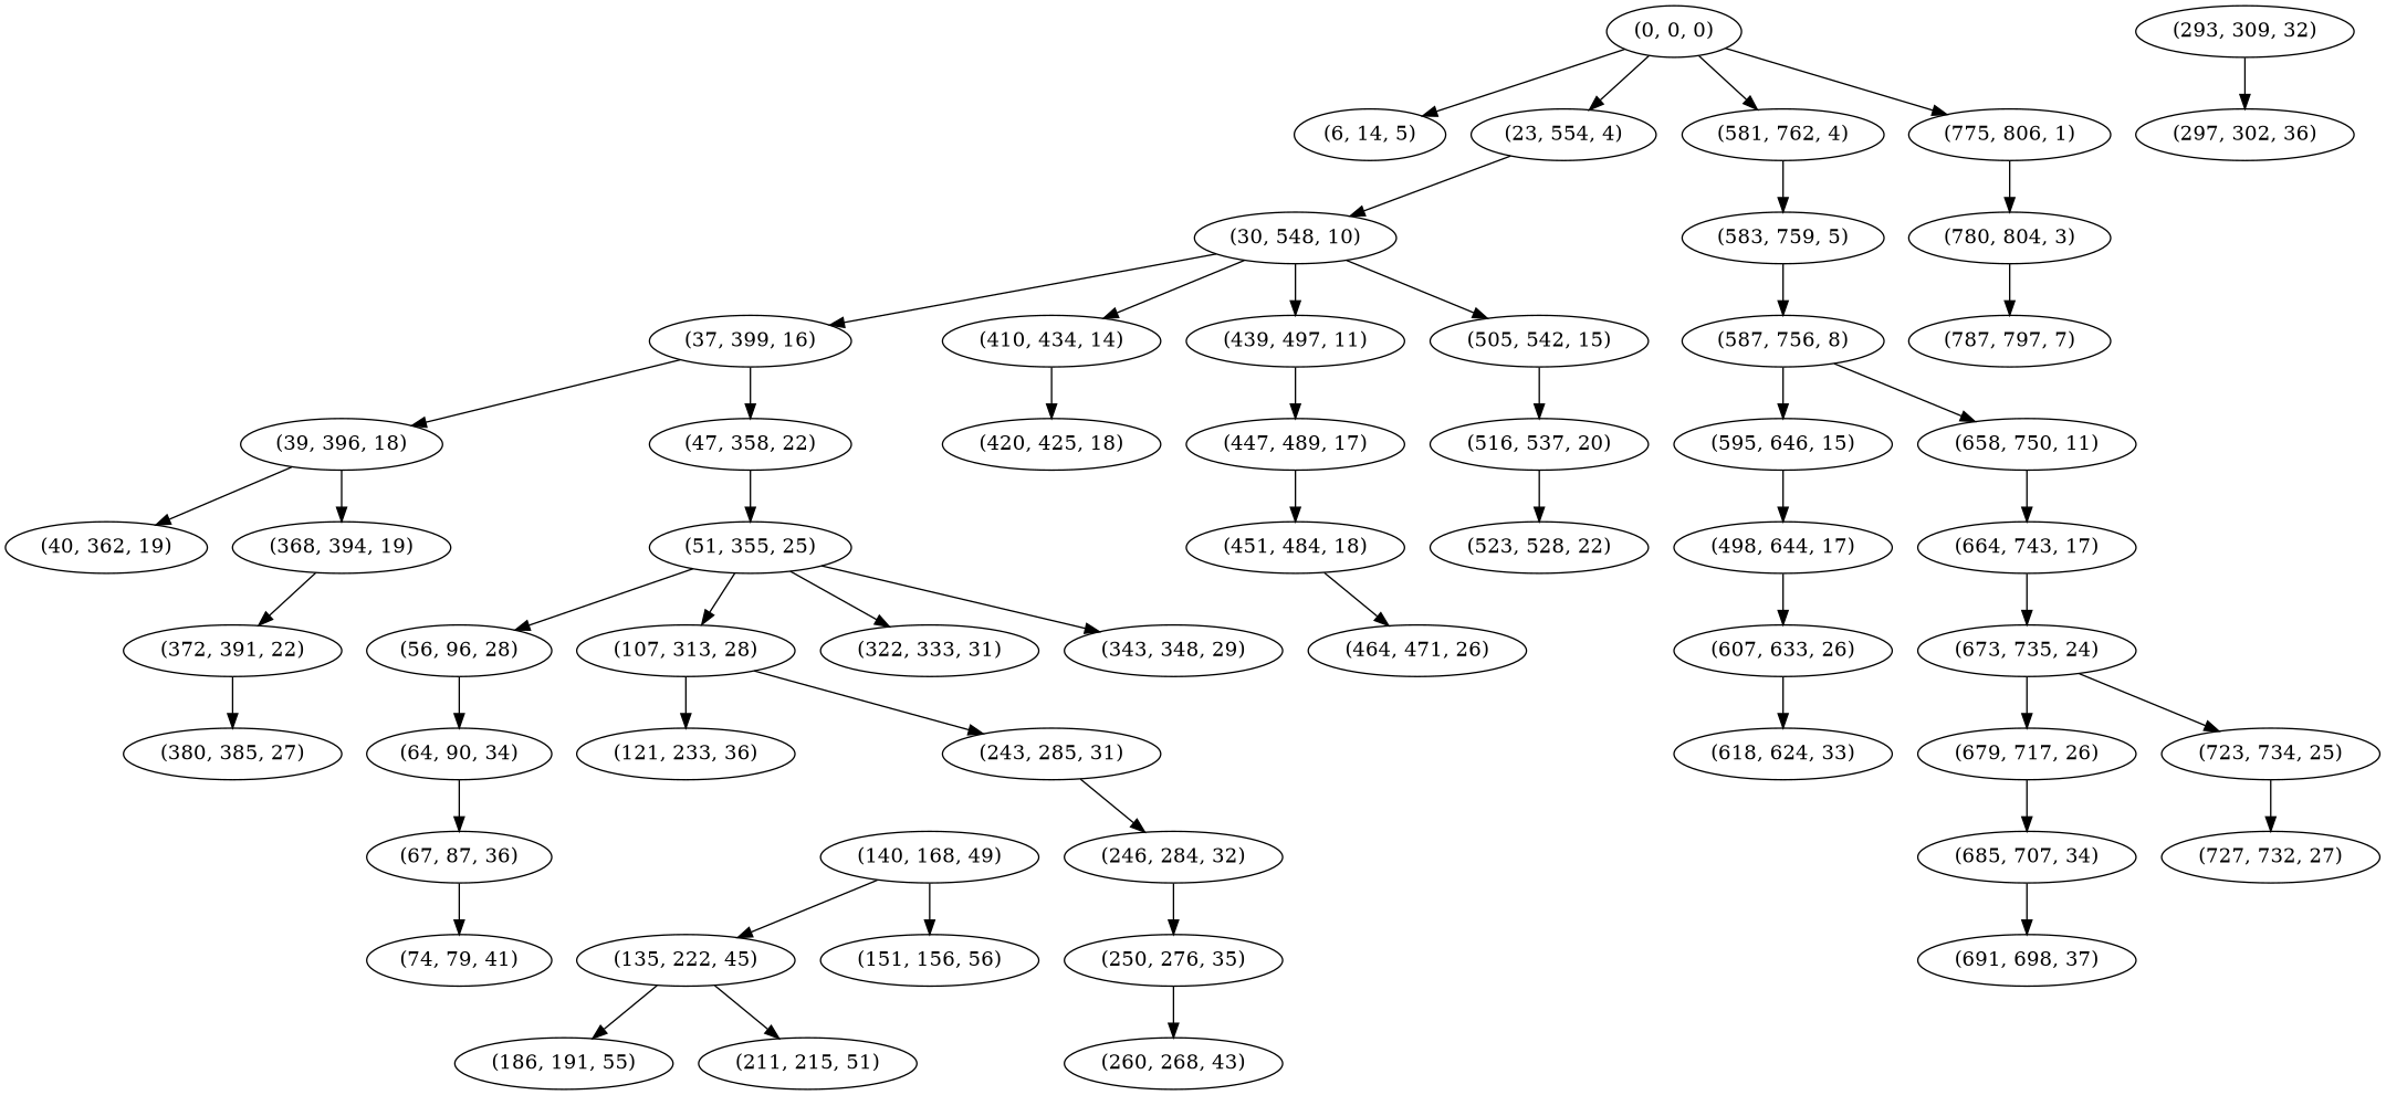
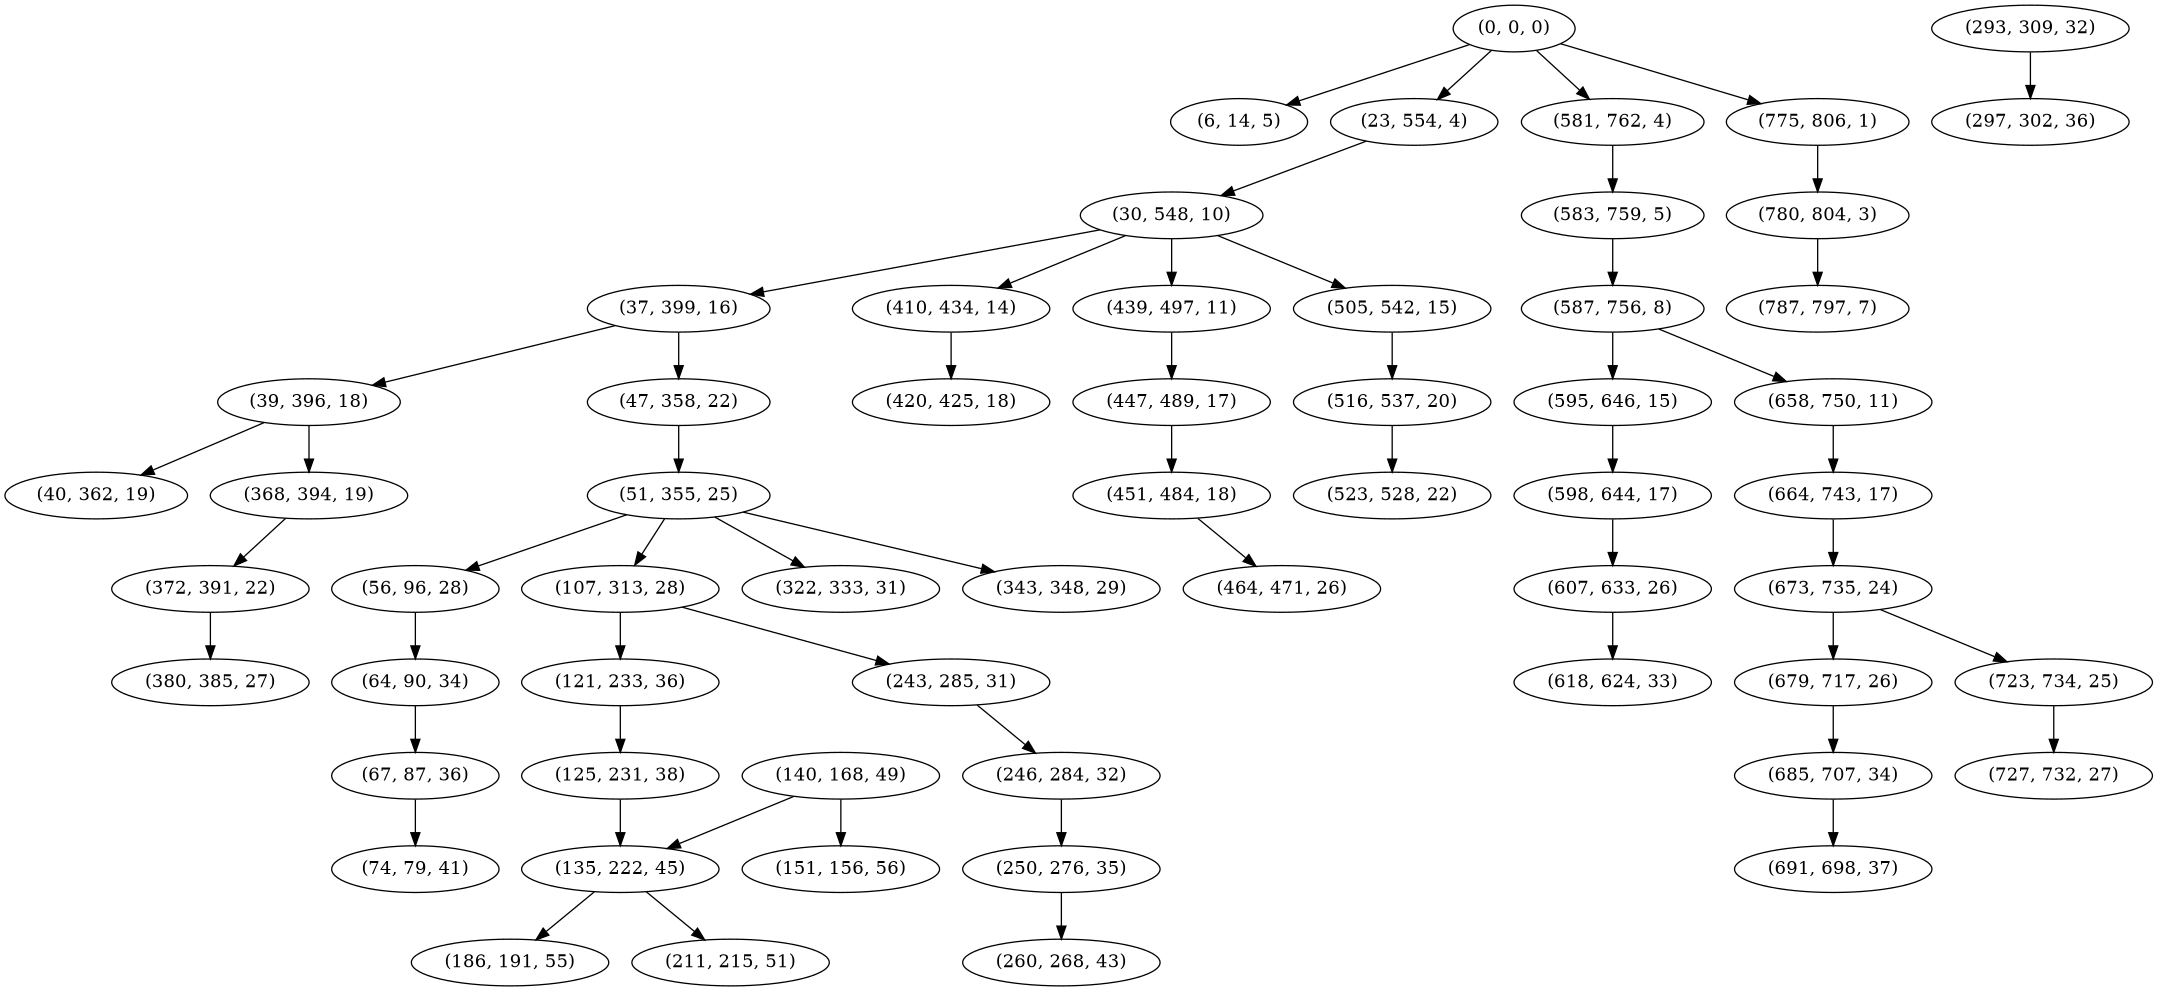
  digraph {
    "(0, 0, 0)"
    "(6, 14, 5)"
    "(23, 554, 4)"
    "(581, 762, 4)"
    "(775, 806, 1)"
    "(30, 548, 10)"
    "(583, 759, 5)"
    "(780, 804, 3)"
    "(37, 399, 16)"
    "(410, 434, 14)"
    "(439, 497, 11)"
    "(505, 542, 15)"
    "(39, 396, 18)"
    "(47, 358, 22)"
    "(420, 425, 18)"
    "(447, 489, 17)"
    "(516, 537, 20)"
    "(40, 362, 19)"
    "(368, 394, 19)"
    "(372, 391, 22)"
    "(51, 355, 25)"
    "(56, 96, 28)"
    "(107, 313, 28)"
    "(322, 333, 31)"
    "(343, 348, 29)"
    "(64, 90, 34)"
    "(121, 233, 36)"
    "(243, 285, 31)"
    "(67, 87, 36)"
    "(74, 79, 41)"
+   "(125, 231, 38)"
    "(246, 284, 32)"
    "(293, 309, 32)"
    "(297, 302, 36)"
    "(135, 222, 45)"
    "(186, 191, 55)"
    "(211, 215, 51)"
    "(140, 168, 49)"
    "(151, 156, 56)"
    "(250, 276, 35)"
    "(260, 268, 43)"
    "(380, 385, 27)"
    "(451, 484, 18)"
    "(464, 471, 26)"
    "(523, 528, 22)"
    "(587, 756, 8)"
    "(595, 646, 15)"
    "(658, 750, 11)"
-   "(598, 644, 17)" [label="(498, 644, 17)"]
+   "(598, 644, 17)"
    "(664, 743, 17)"
    "(607, 633, 26)"
    "(618, 624, 33)"
    "(673, 735, 24)"
    n54 [label="(679, 717, 26)"]
    "(723, 734, 25)"
    "(685, 707, 34)"
    "(727, 732, 27)"
    "(691, 698, 37)"
    "(787, 797, 7)"
    "(0, 0, 0)" -> "(6, 14, 5)"
    "(0, 0, 0)" -> "(23, 554, 4)"
    "(0, 0, 0)" -> "(581, 762, 4)"
    "(0, 0, 0)" -> "(775, 806, 1)"
    "(23, 554, 4)" -> "(30, 548, 10)"
    "(581, 762, 4)" -> "(583, 759, 5)"
    "(775, 806, 1)" -> "(780, 804, 3)"
    "(30, 548, 10)" -> "(37, 399, 16)"
    "(30, 548, 10)" -> "(410, 434, 14)"
    "(30, 548, 10)" -> "(439, 497, 11)"
    "(30, 548, 10)" -> "(505, 542, 15)"
    "(583, 759, 5)" -> "(587, 756, 8)"
    "(780, 804, 3)" -> "(787, 797, 7)"
    "(37, 399, 16)" -> "(39, 396, 18)"
    "(37, 399, 16)" -> "(47, 358, 22)"
    "(410, 434, 14)" -> "(420, 425, 18)"
    "(439, 497, 11)" -> "(447, 489, 17)"
    "(505, 542, 15)" -> "(516, 537, 20)"
    "(39, 396, 18)" -> "(40, 362, 19)"
    "(39, 396, 18)" -> "(368, 394, 19)"
    "(47, 358, 22)" -> "(51, 355, 25)"
    "(447, 489, 17)" -> "(451, 484, 18)"
    "(516, 537, 20)" -> "(523, 528, 22)"
    "(368, 394, 19)" -> "(372, 391, 22)"
    "(372, 391, 22)" -> "(380, 385, 27)"
    "(51, 355, 25)" -> "(56, 96, 28)"
    "(51, 355, 25)" -> "(107, 313, 28)"
    "(51, 355, 25)" -> "(322, 333, 31)"
    "(51, 355, 25)" -> "(343, 348, 29)"
    "(56, 96, 28)" -> "(64, 90, 34)"
    "(107, 313, 28)" -> "(121, 233, 36)"
    "(107, 313, 28)" -> "(243, 285, 31)"
    "(64, 90, 34)" -> "(67, 87, 36)"
+   "(121, 233, 36)" -> "(125, 231, 38)"
    "(243, 285, 31)" -> "(246, 284, 32)"
    "(67, 87, 36)" -> "(74, 79, 41)"
+   "(125, 231, 38)" -> "(135, 222, 45)"
    "(246, 284, 32)" -> "(250, 276, 35)"
    "(293, 309, 32)" -> "(297, 302, 36)"
    "(135, 222, 45)" -> "(186, 191, 55)"
    "(135, 222, 45)" -> "(211, 215, 51)"
    "(140, 168, 49)" -> "(135, 222, 45)"
    "(140, 168, 49)" -> "(151, 156, 56)"
    "(250, 276, 35)" -> "(260, 268, 43)"
    "(451, 484, 18)" -> "(464, 471, 26)"
    "(587, 756, 8)" -> "(595, 646, 15)"
    "(587, 756, 8)" -> "(658, 750, 11)"
    "(595, 646, 15)" -> "(598, 644, 17)"
    "(658, 750, 11)" -> "(664, 743, 17)"
    "(598, 644, 17)" -> "(607, 633, 26)"
    "(664, 743, 17)" -> "(673, 735, 24)"
    "(607, 633, 26)" -> "(618, 624, 33)"
    "(673, 735, 24)" -> n54
    "(673, 735, 24)" -> "(723, 734, 25)"
    n54 -> "(685, 707, 34)"
    "(723, 734, 25)" -> "(727, 732, 27)"
    "(685, 707, 34)" -> "(691, 698, 37)"
  }
